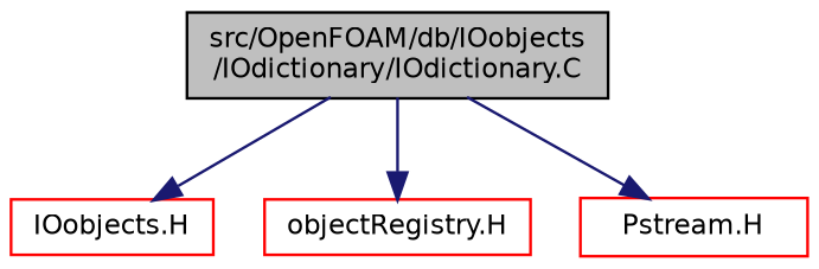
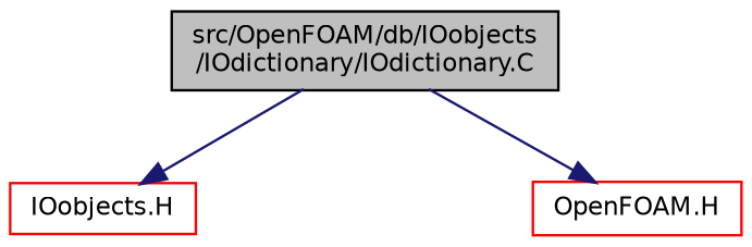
  digraph {
    node [color=red fontname=Helvetica fontsize=10 shape=record]
    edge [color=midnightblue fontname=Helvetica fontsize=10 labelfontname=Helvetica labelfontsize=10 style=solid]
    n1 [color=black fillcolor=grey75 fontcolor=black height=0.2 label="src/OpenFOAM/db/IOobjects\l/IOdictionary/IOdictionary.C" style=filled width=0.4]
    n2 [height=0.2 label="IOobjects.H" width=0.4]
-   n3 [height=0.2 label="objectRegistry.H" width=0.4]
-   n4 [height=0.2 label="Pstream.H" width=0.4]
+   n4 [height=0.2 label="OpenFOAM.H" width=0.4]
    n1 -> n2
-   n1 -> n3
    n1 -> n4
  }
